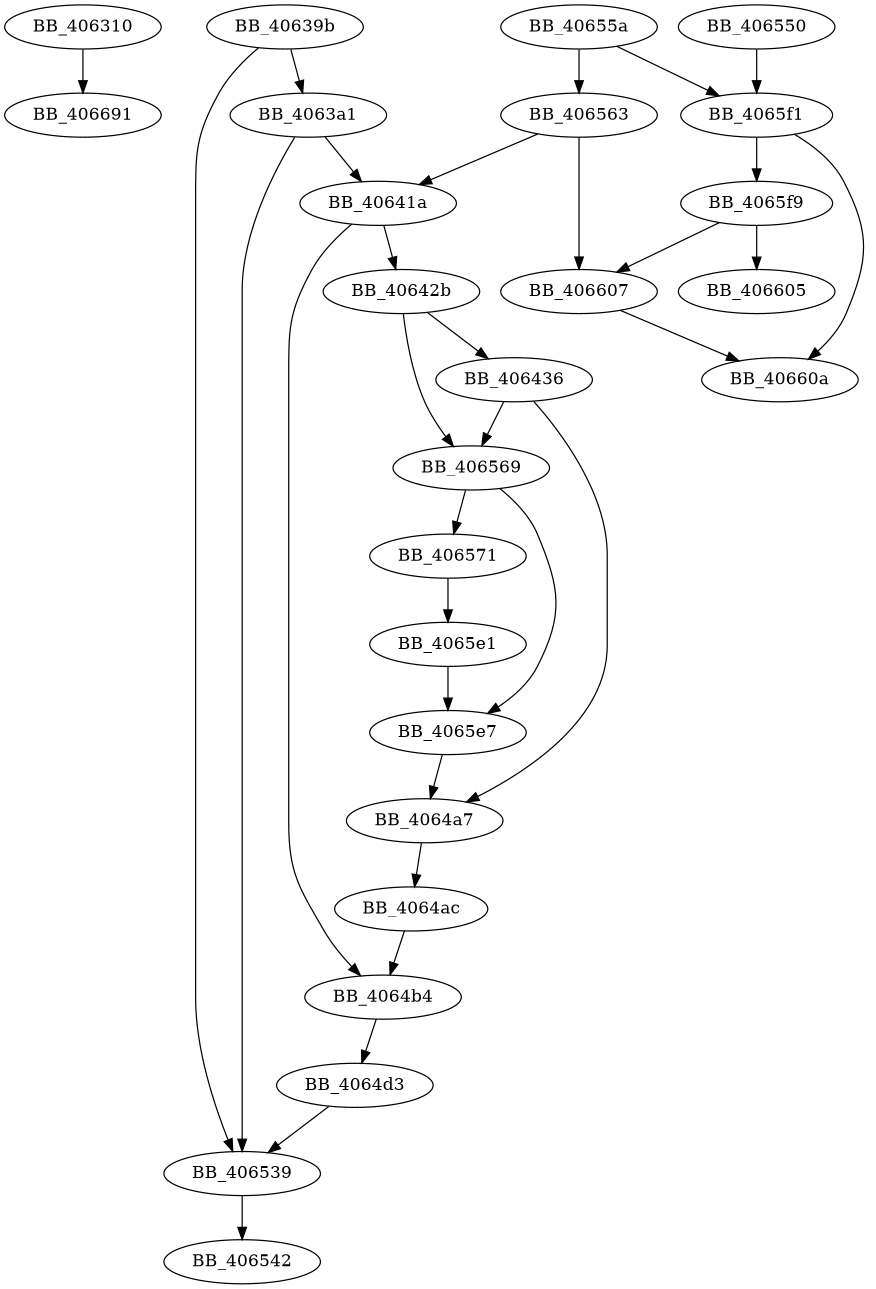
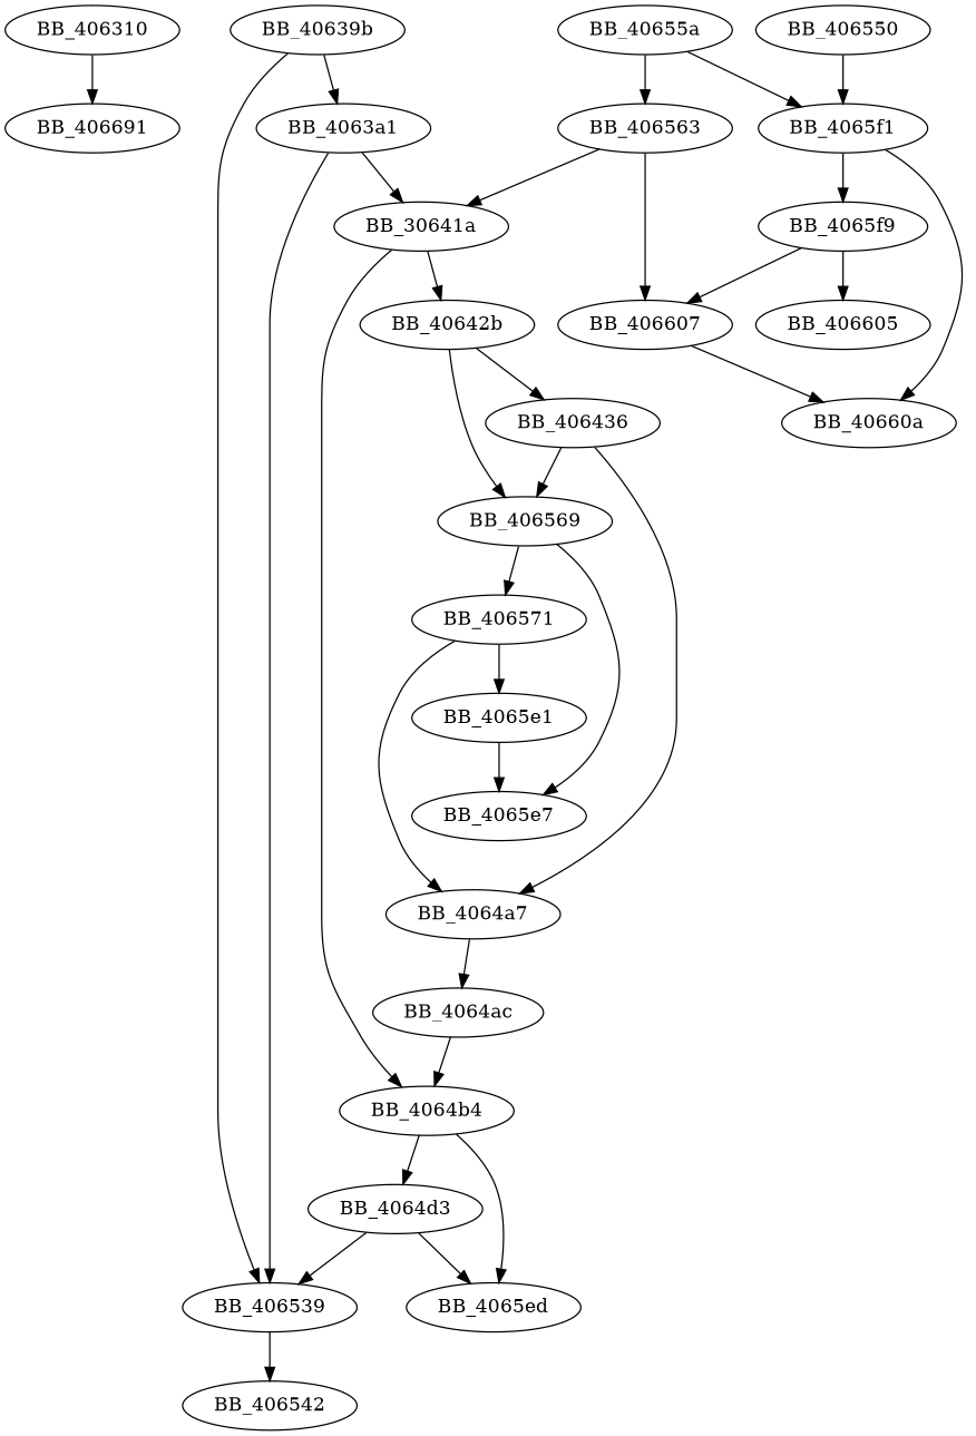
  digraph {
    BB_406310
    BB_406691
    BB_40639b
    BB_4063a1
    BB_406539
    BB_406550
    BB_4065f1
-   BB_40641a
+   BB_40641a [label=BB_30641a]
    BB_406542
    BB_40655a
    BB_406563
    BB_4065f9
    BB_40660a
    BB_40642b
    BB_4064b4
    BB_406436
    BB_406569
    BB_4064d3
+   BB_4065ed
    BB_4064a7
    BB_406571
    BB_4065e7
    BB_4064ac
    BB_4065e1
    BB_406607
    BB_406605
    BB_406310 -> BB_406691
    BB_40639b -> BB_4063a1
    BB_40639b -> BB_406539
    BB_4063a1 -> BB_406539
    BB_4063a1 -> BB_40641a
    BB_406539 -> BB_406542
    BB_406550 -> BB_4065f1
    BB_4065f1 -> BB_4065f9
    BB_4065f1 -> BB_40660a
    BB_40641a -> BB_40642b
    BB_40641a -> BB_4064b4
    BB_40655a -> BB_4065f1
    BB_40655a -> BB_406563
    BB_406563 -> BB_40641a
    BB_406563 -> BB_406607
    BB_4065f9 -> BB_406607
    BB_4065f9 -> BB_406605
    BB_40642b -> BB_406436
    BB_40642b -> BB_406569
    BB_4064b4 -> BB_4064d3
+   BB_4064b4 -> BB_4065ed
    BB_406436 -> BB_406569
    BB_406436 -> BB_4064a7
    BB_406569 -> BB_406571
    BB_406569 -> BB_4065e7
    BB_4064d3 -> BB_406539
+   BB_4064d3 -> BB_4065ed
    BB_4064a7 -> BB_4064ac
    BB_406571 -> BB_4065e1
-   BB_4065e7 -> BB_4064a7
+   BB_406571 -> BB_4064a7
    BB_4064ac -> BB_4064b4
    BB_4065e1 -> BB_4065e7
    BB_406607 -> BB_40660a
  }
